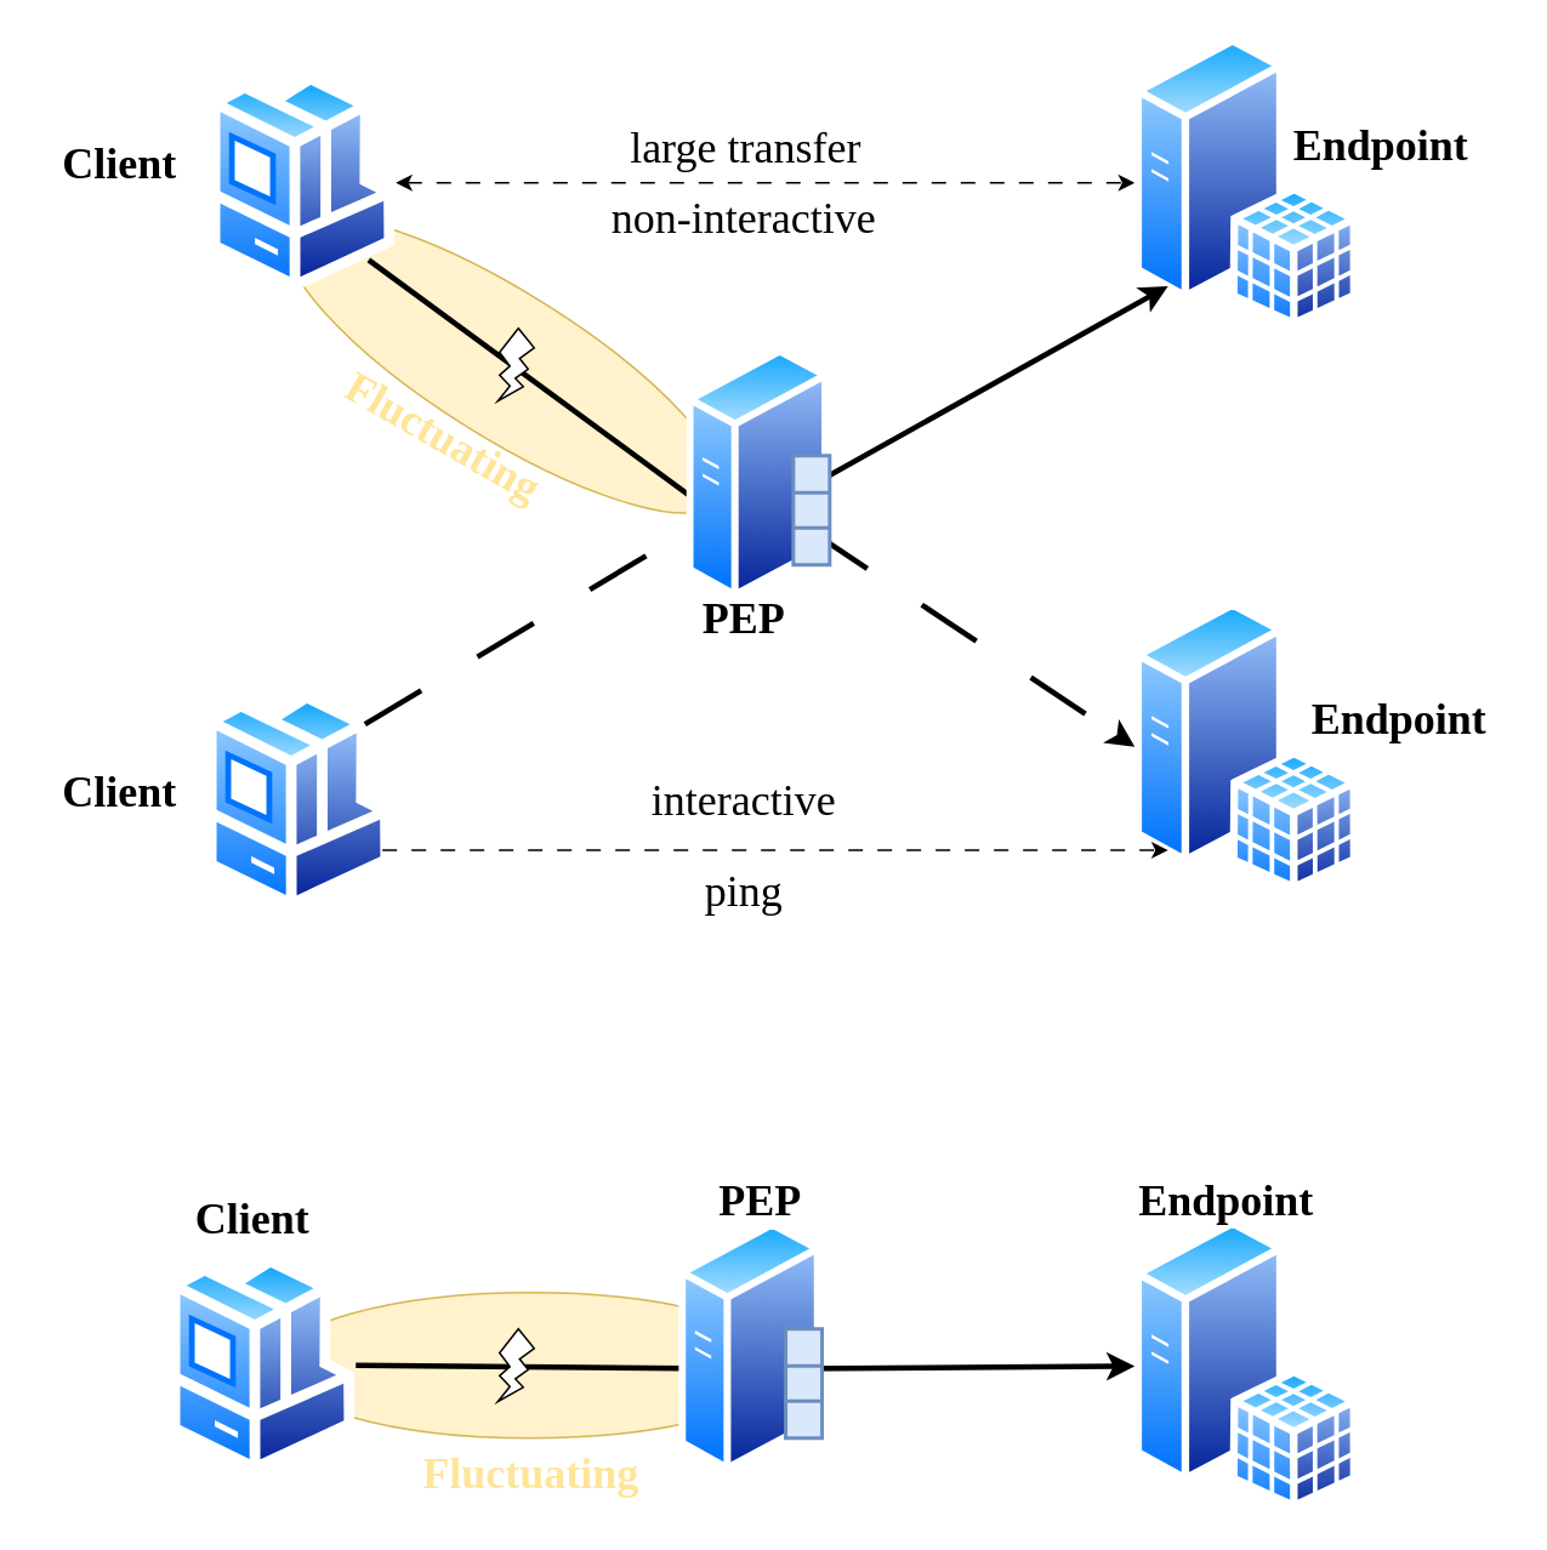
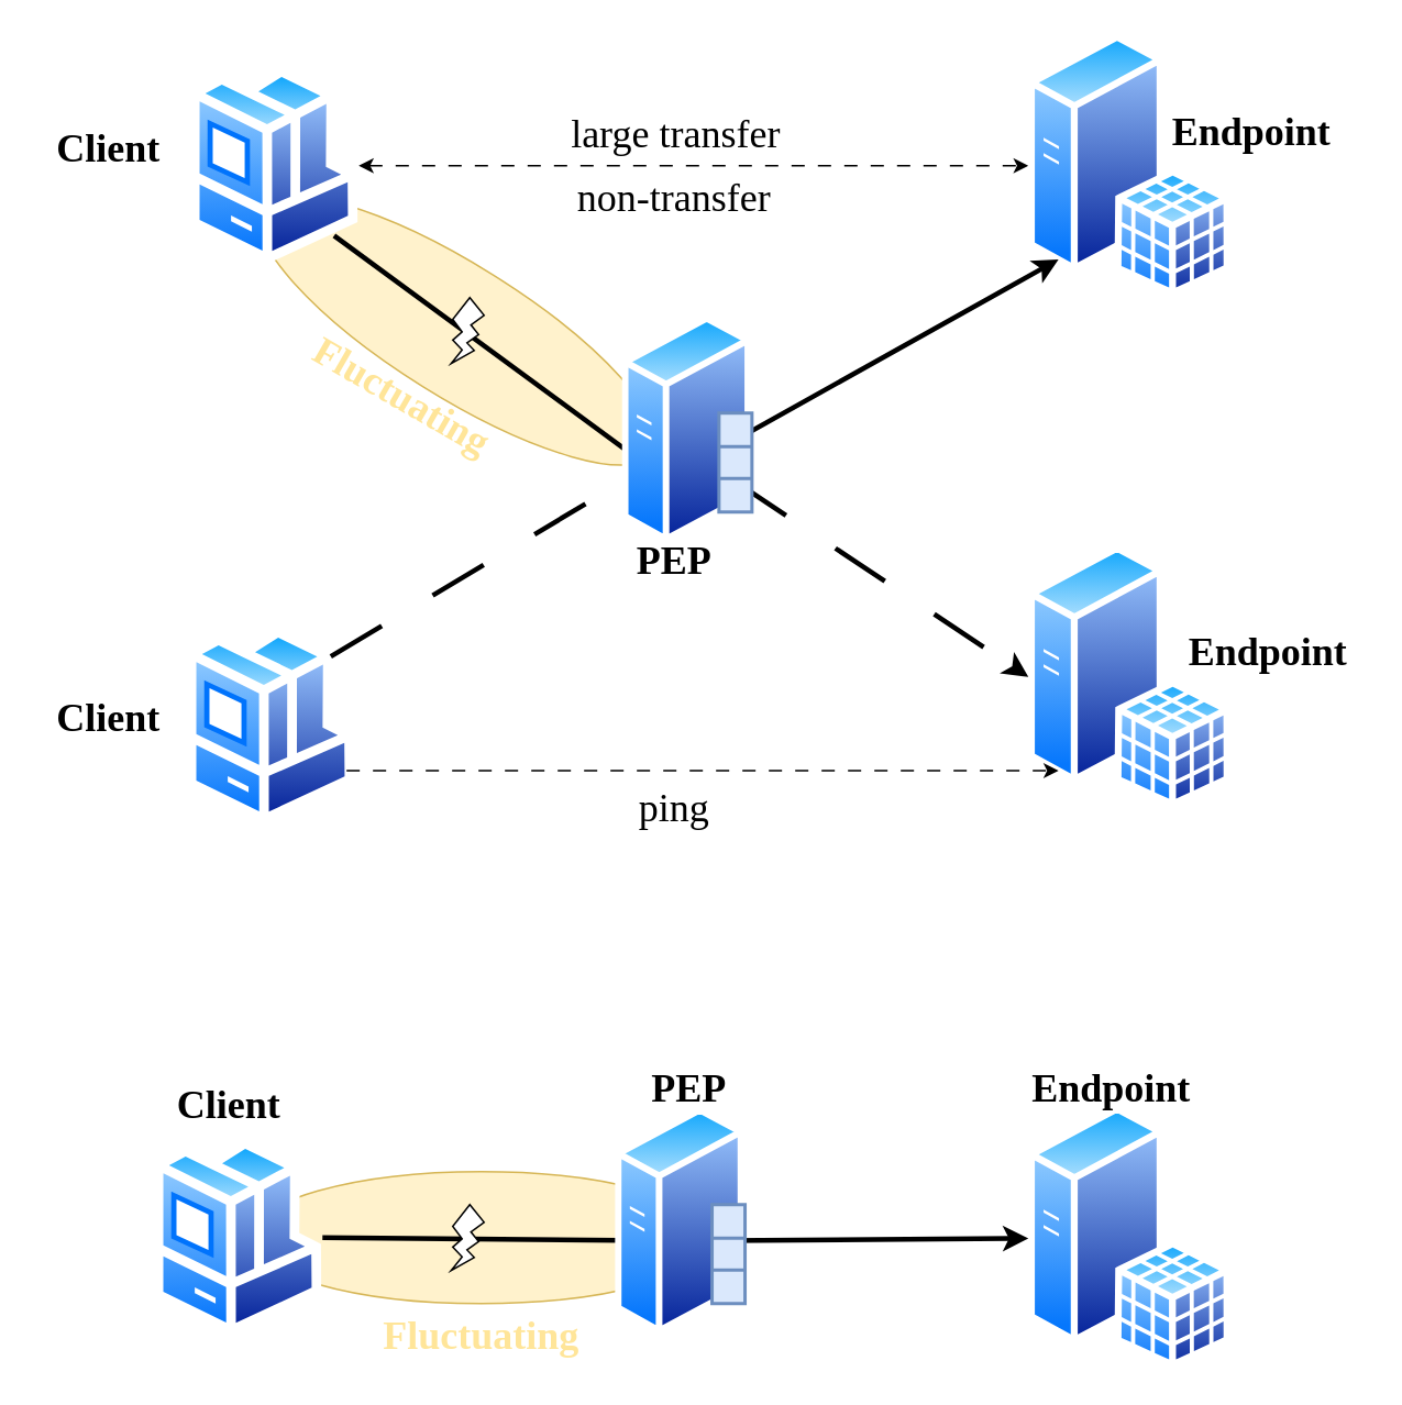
  <mxCell id="0" />
  <mxCell id="1" parent="0" />
  <mxCell id="2" value="" style="ellipse;whiteSpace=wrap;html=1;fontFamily=Times New Roman;fontSize=24;rotation=0;fillColor=#fff2cc;strokeColor=#d6b656;" parent="1" vertex="1"><mxGeometry x="151.2" y="710" width="280" height="80" as="geometry" /></mxCell>
  <mxCell id="3" value="" style="ellipse;whiteSpace=wrap;html=1;fontFamily=Times New Roman;fontSize=24;rotation=32;fillColor=#fff2cc;strokeColor=#d6b656;" parent="1" vertex="1"><mxGeometry x="137" y="160" width="280" height="80" as="geometry" /></mxCell>
  <mxCell id="4" style="edgeStyle=orthogonalEdgeStyle;rounded=0;orthogonalLoop=1;jettySize=auto;html=1;dashed=1;dashPattern=8 8;fontFamily=Times New Roman;fontSize=24;startArrow=classic;startFill=1;" parent="1" source="6" target="7" edge="1"><mxGeometry relative="1" as="geometry" /></mxCell>
  <mxCell id="5" value="large transfer" style="edgeLabel;html=1;align=center;verticalAlign=middle;resizable=0;points=[];fontSize=24;fontFamily=Times New Roman;" parent="4" vertex="1" connectable="0"><mxGeometry x="0.163" y="-1" relative="1" as="geometry"><mxPoint x="-45" y="-21" as="offset" /></mxGeometry></mxCell>
  <mxCell id="6" value="" style="aspect=fixed;perimeter=ellipsePerimeter;html=1;align=center;shadow=0;dashed=0;spacingTop=3;image;image=img/lib/active_directory/workstation_client.svg;fontFamily=Times New Roman;" parent="1" vertex="1"><mxGeometry x="115" y="40" width="102" height="120" as="geometry" /></mxCell>
  <mxCell id="7" value="" style="aspect=fixed;perimeter=ellipsePerimeter;html=1;align=center;shadow=0;dashed=0;spacingTop=3;image;image=img/lib/active_directory/sql_server.svg;fontFamily=Times New Roman;" parent="1" vertex="1"><mxGeometry x="623" y="20" width="123.2" height="160" as="geometry" /></mxCell>
  <mxCell id="8" value="" style="aspect=fixed;perimeter=ellipsePerimeter;html=1;align=center;shadow=0;dashed=0;spacingTop=3;image;image=img/lib/active_directory/workstation_client.svg;fontFamily=Times New Roman;" parent="1" vertex="1"><mxGeometry x="113" y="380" width="102" height="120" as="geometry" /></mxCell>
  <mxCell id="9" value="" style="aspect=fixed;perimeter=ellipsePerimeter;html=1;align=center;shadow=0;dashed=0;spacingTop=3;image;image=img/lib/active_directory/sql_server.svg;fontFamily=Times New Roman;" parent="1" vertex="1"><mxGeometry x="623" y="330" width="123.2" height="160" as="geometry" /></mxCell>
  <mxCell id="10" value="&lt;font&gt;&lt;span style=&quot;font-size: 24px;&quot;&gt;&lt;b&gt;Client&lt;/b&gt;&lt;/span&gt;&lt;/font&gt;" style="text;html=1;align=center;verticalAlign=middle;resizable=0;points=[];autosize=1;strokeColor=none;fillColor=none;fontFamily=Times New Roman;" parent="1" vertex="1"><mxGeometry x="20" y="415" width="90" height="40" as="geometry" /></mxCell>
  <mxCell id="11" value="&lt;b style=&quot;border-color: var(--border-color);&quot;&gt;&lt;font style=&quot;border-color: var(--border-color); font-size: 24px;&quot;&gt;Endpoint&lt;/font&gt;&lt;/b&gt;" style="text;html=1;align=center;verticalAlign=middle;resizable=0;points=[];autosize=1;strokeColor=none;fillColor=none;fontFamily=Times New Roman;" parent="1" vertex="1"><mxGeometry x="708" y="375" width="120" height="40" as="geometry" /></mxCell>
  <mxCell id="12" value="&lt;font&gt;&lt;span style=&quot;font-size: 24px;&quot;&gt;&lt;b&gt;Client&lt;/b&gt;&lt;/span&gt;&lt;/font&gt;" style="text;html=1;align=center;verticalAlign=middle;resizable=0;points=[];autosize=1;strokeColor=none;fillColor=none;fontFamily=Times New Roman;" parent="1" vertex="1"><mxGeometry x="20" y="70" width="90" height="40" as="geometry" /></mxCell>
  <mxCell id="13" value="&lt;b&gt;&lt;font style=&quot;font-size: 24px;&quot;&gt;Endpoint&lt;/font&gt;&lt;/b&gt;" style="text;html=1;align=center;verticalAlign=middle;resizable=0;points=[];autosize=1;strokeColor=none;fillColor=none;fontFamily=Times New Roman;" parent="1" vertex="1"><mxGeometry x="698" y="60" width="120" height="40" as="geometry" /></mxCell>
  <mxCell id="14" value="" style="endArrow=classic;html=1;rounded=0;fontFamily=Times New Roman;fontSize=24;exitX=1;exitY=0;exitDx=0;exitDy=0;entryX=0;entryY=0.5;entryDx=0;entryDy=0;jumpSize=3;strokeWidth=3;dashed=1;dashPattern=12 12;" parent="1" source="8" target="9" edge="1"><mxGeometry width="50" height="50" relative="1" as="geometry"><mxPoint x="393" y="330" as="sourcePoint" /><mxPoint x="443" y="280" as="targetPoint" /><Array as="points"><mxPoint x="413" y="270" /></Array></mxGeometry></mxCell>
  <mxCell id="15" value="" style="endArrow=classic;html=1;rounded=0;fontFamily=Times New Roman;fontSize=24;exitX=1;exitY=1;exitDx=0;exitDy=0;entryX=0;entryY=1;entryDx=0;entryDy=0;strokeWidth=3;startArrow=none;" parent="1" source="6" target="7" edge="1"><mxGeometry width="50" height="50" relative="1" as="geometry"><mxPoint x="377" y="290" as="sourcePoint" /><mxPoint x="443" y="280" as="targetPoint" /><Array as="points"><mxPoint x="403" y="290" /></Array></mxGeometry></mxCell>
  <mxCell id="16" value="" style="aspect=fixed;perimeter=ellipsePerimeter;html=1;align=center;shadow=0;dashed=0;spacingTop=3;image;image=img/lib/active_directory/generic_server.svg;fontFamily=Times New Roman;" parent="1" vertex="1"><mxGeometry x="377" y="190" width="78.4" height="140" as="geometry" /></mxCell>
  <mxCell id="17" value="" style="endArrow=classic;html=1;rounded=0;fontFamily=Times New Roman;fontSize=24;entryX=0;entryY=1;entryDx=0;entryDy=0;exitX=1;exitY=0.75;exitDx=0;exitDy=0;dashed=1;dashPattern=8 8;" parent="1" source="8" target="9" edge="1"><mxGeometry width="50" height="50" relative="1" as="geometry"><mxPoint x="393" y="330" as="sourcePoint" /><mxPoint x="443" y="280" as="targetPoint" /></mxGeometry></mxCell>
  <mxCell id="18" value="ping" style="edgeLabel;html=1;align=center;verticalAlign=middle;resizable=0;points=[];fontSize=24;fontFamily=Times New Roman;" parent="17" vertex="1" connectable="0"><mxGeometry x="0.179" y="-2" relative="1" as="geometry"><mxPoint x="-56" y="21" as="offset" /></mxGeometry></mxCell>
- <mxCell id="19" value="non-interactive" style="text;html=1;align=center;verticalAlign=middle;resizable=0;points=[];autosize=1;strokeColor=none;fillColor=none;fontSize=24;fontFamily=Times New Roman;" parent="1" vertex="1"><mxGeometry x="322.8" y="100" width="170" height="40" as="geometry" /></mxCell>
- <mxCell id="20" value="interactive" style="text;html=1;align=center;verticalAlign=middle;resizable=0;points=[];autosize=1;strokeColor=none;fillColor=none;fontSize=24;fontFamily=Times New Roman;" parent="1" vertex="1"><mxGeometry x="347.8" y="420" width="120" height="40" as="geometry" /></mxCell>
+ <mxCell id="19" value="non-transfer" style="text;html=1;align=center;verticalAlign=middle;resizable=0;points=[];autosize=1;strokeColor=none;fillColor=none;fontSize=24;fontFamily=Times New Roman;" parent="1" vertex="1"><mxGeometry x="322.8" y="100" width="170" height="40" as="geometry" /></mxCell>
  <mxCell id="21" value="&lt;b&gt;&lt;font style=&quot;font-size: 24px;&quot;&gt;PEP&lt;/font&gt;&lt;/b&gt;" style="text;html=1;align=center;verticalAlign=middle;resizable=0;points=[];autosize=1;strokeColor=none;fillColor=none;fontFamily=Times New Roman;" parent="1" vertex="1"><mxGeometry x="372.8" y="320" width="70" height="40" as="geometry" /></mxCell>
  <mxCell id="22" value="&lt;b style=&quot;&quot;&gt;&lt;font color=&quot;#ffe599&quot;&gt;Fluctuating&lt;/font&gt;&lt;/b&gt;" style="text;html=1;align=center;verticalAlign=middle;resizable=0;points=[];autosize=1;strokeColor=none;fillColor=none;fontSize=24;fontFamily=Times New Roman;rotation=30;shadow=0;" parent="1" vertex="1"><mxGeometry x="173" y="220" width="140" height="40" as="geometry" /></mxCell>
  <mxCell id="23" value="" style="strokeWidth=2;html=1;shape=mxgraph.lean_mapping.buffer_or_safety_stock;shadow=0;fontFamily=Times New Roman;fontSize=24;fillColor=#dae8fc;strokeColor=#6c8ebf;" parent="1" vertex="1"><mxGeometry x="435.4" y="250" width="20" height="60" as="geometry" /></mxCell>
  <mxCell id="24" value="" style="aspect=fixed;perimeter=ellipsePerimeter;html=1;align=center;shadow=0;dashed=0;spacingTop=3;image;image=img/lib/active_directory/workstation_client.svg;fontFamily=Times New Roman;" parent="1" vertex="1"><mxGeometry x="93" y="690" width="102" height="120" as="geometry" /></mxCell>
  <mxCell id="25" value="" style="aspect=fixed;perimeter=ellipsePerimeter;html=1;align=center;shadow=0;dashed=0;spacingTop=3;image;image=img/lib/active_directory/sql_server.svg;fontFamily=Times New Roman;" parent="1" vertex="1"><mxGeometry x="623" y="670" width="123.2" height="160" as="geometry" /></mxCell>
  <mxCell id="26" value="&lt;font&gt;&lt;span style=&quot;font-size: 24px;&quot;&gt;&lt;b&gt;Client&lt;/b&gt;&lt;/span&gt;&lt;/font&gt;" style="text;html=1;align=center;verticalAlign=middle;resizable=0;points=[];autosize=1;strokeColor=none;fillColor=none;fontFamily=Times New Roman;" parent="1" vertex="1"><mxGeometry x="93" y="650" width="90" height="40" as="geometry" /></mxCell>
  <mxCell id="27" value="&lt;b&gt;&lt;font style=&quot;font-size: 24px;&quot;&gt;Endpoint&lt;/font&gt;&lt;/b&gt;" style="text;html=1;align=center;verticalAlign=middle;resizable=0;points=[];autosize=1;strokeColor=none;fillColor=none;fontFamily=Times New Roman;" parent="1" vertex="1"><mxGeometry x="613" y="640" width="120" height="40" as="geometry" /></mxCell>
  <mxCell id="28" value="" style="endArrow=classic;html=1;rounded=0;fontFamily=Times New Roman;fontSize=24;exitX=1;exitY=0.5;exitDx=0;exitDy=0;strokeWidth=3;startArrow=none;" parent="1" source="24" target="25" edge="1"><mxGeometry width="50" height="50" relative="1" as="geometry"><mxPoint x="375" y="900" as="sourcePoint" /><mxPoint x="441" y="890" as="targetPoint" /><Array as="points"><mxPoint x="413" y="752" /></Array></mxGeometry></mxCell>
  <mxCell id="29" value="" style="aspect=fixed;perimeter=ellipsePerimeter;html=1;align=center;shadow=0;dashed=0;spacingTop=3;image;image=img/lib/active_directory/generic_server.svg;fontFamily=Times New Roman;" parent="1" vertex="1"><mxGeometry x="372.8" y="670" width="78.4" height="140" as="geometry" /></mxCell>
  <mxCell id="30" value="" style="strokeWidth=2;html=1;shape=mxgraph.lean_mapping.buffer_or_safety_stock;shadow=0;fontFamily=Times New Roman;fontSize=24;fillColor=#dae8fc;strokeColor=#6c8ebf;" parent="1" vertex="1"><mxGeometry x="431.2" y="730" width="20" height="60" as="geometry" /></mxCell>
  <mxCell id="31" value="&lt;b style=&quot;&quot;&gt;&lt;font color=&quot;#ffe599&quot;&gt;Fluctuating&lt;/font&gt;&lt;/b&gt;" style="text;html=1;align=center;verticalAlign=middle;resizable=0;points=[];autosize=1;strokeColor=none;fillColor=none;fontSize=24;fontFamily=Times New Roman;rotation=0;shadow=0;" parent="1" vertex="1"><mxGeometry x="221.2" y="790" width="140" height="40" as="geometry" /></mxCell>
  <mxCell id="32" value="&lt;b&gt;&lt;font style=&quot;font-size: 24px;&quot;&gt;PEP&lt;/font&gt;&lt;/b&gt;" style="text;html=1;align=center;verticalAlign=middle;resizable=0;points=[];autosize=1;strokeColor=none;fillColor=none;fontFamily=Times New Roman;" parent="1" vertex="1"><mxGeometry x="382" y="640" width="70" height="40" as="geometry" /></mxCell>
  <mxCell id="33" value="" style="verticalLabelPosition=bottom;verticalAlign=top;html=1;shape=mxgraph.basic.flash" parent="1" vertex="1"><mxGeometry x="273" y="730" width="20" height="40" as="geometry" /></mxCell>
  <mxCell id="34" value="" style="verticalLabelPosition=bottom;verticalAlign=top;html=1;shape=mxgraph.basic.flash" parent="1" vertex="1"><mxGeometry x="273" y="180" width="20" height="40" as="geometry" /></mxCell>
